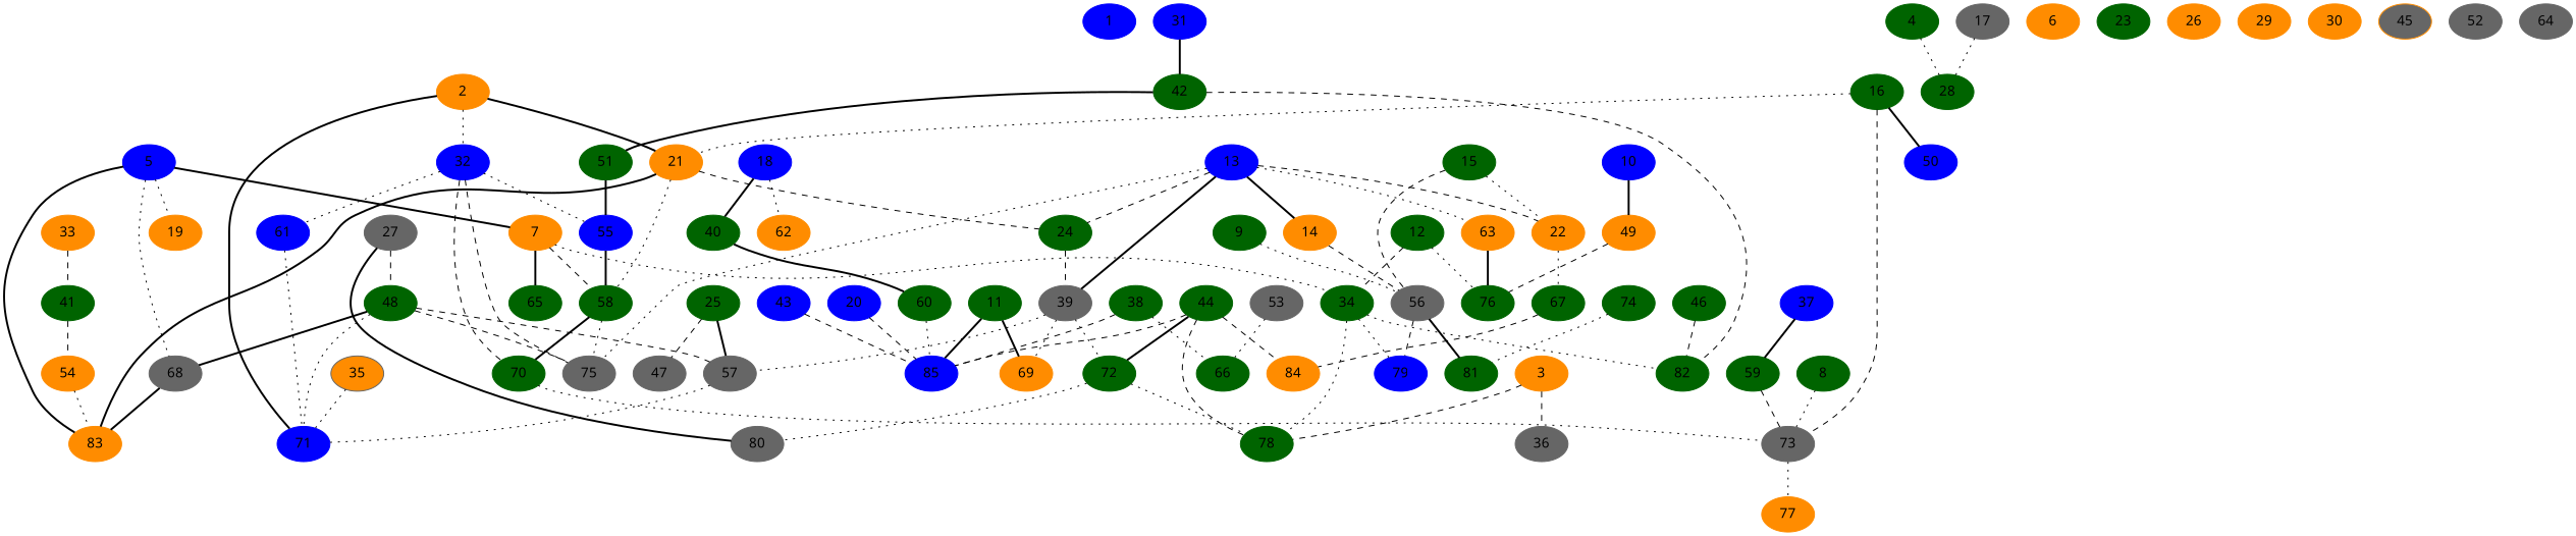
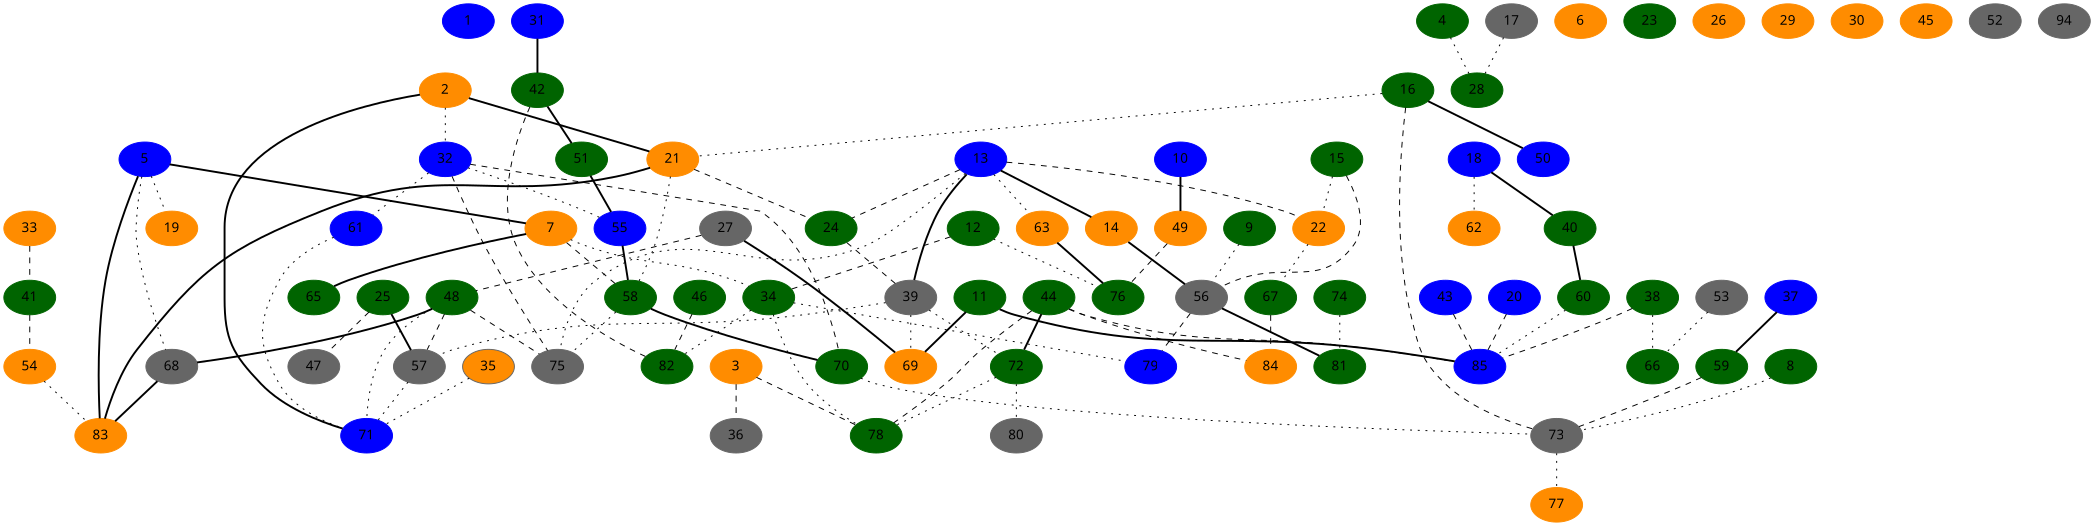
  graph {
    fontname="Noto Sans"
    node [color=darkgreen fontname="Noto Sans" style=filled]
    edge [fontname="Noto Sans" style=dotted]
    1 [color=blue]
    2 [color=darkorange]
    21 [color=darkorange]
    32 [color=blue]
    71 [color=blue]
    83 [color=darkorange]
    58
    24
    75 [color=gray40]
    55 [color=blue]
    61 [color=blue]
    70
    3 [color=darkorange]
    36 [color=gray40]
    78
    4
    28
    5 [color=blue]
    7 [color=darkorange]
    19 [color=darkorange]
    68 [color=gray40]
    34
    65
    6 [color=darkorange]
    79 [color=blue]
    82
    73 [color=gray40]
    8
    77 [color=darkorange]
    56 [color=gray40]
    9
    81
    10 [color=blue]
    49 [color=darkorange]
    76
    69 [color=darkorange]
    11
    85 [color=blue]
    12
    13 [color=blue]
    14 [color=darkorange]
    22 [color=darkorange]
    39 [color=gray40]
    63 [color=darkorange]
    67
    57 [color=gray40]
    72
    15
    16
    50 [color=blue]
    17 [color=gray40]
    18 [color=blue]
    40
    62 [color=darkorange]
    60
    20 [color=blue]
    84 [color=darkorange]
    23
    47 [color=gray40]
    25
    26 [color=darkorange]
    27 [color=gray40]
    48
    29 [color=darkorange]
    30 [color=darkorange]
    31 [color=blue]
    42
    51
    33 [color=darkorange]
    41
    54 [color=darkorange]
    35 [color=gray40 fillcolor=darkorange]
    37 [color=blue]
    59
    38
    66
    80 [color=gray40]
    43 [color=blue]
    44
-   45 [color=darkorange fillcolor=gray40]
+   45 [color=darkorange]
    46
    52 [color=gray40]
    53 [color=gray40]
-   64 [color=gray40]
+   64 [color=gray40 label=94]
    74
    2 -- 21 [style=bold]
    2 -- 32
    2 -- 71 [style=bold]
    21 -- 83 [style=bold]
    21 -- 58
    21 -- 24 [style=dashed]
    32 -- 75 [style=dashed]
    32 -- 55
    32 -- 61
    32 -- 70 [style=dashed]
    58 -- 75
    58 -- 70 [style=bold]
    24 -- 39 [style=dashed]
    55 -- 58 [style=bold]
    61 -- 71
    70 -- 73
    3 -- 36 [style=dashed]
    3 -- 78 [style=dashed]
    4 -- 28
    5 -- 83 [style=bold]
    5 -- 7 [style=bold]
    5 -- 19
    5 -- 68
    7 -- 58 [style=dashed]
    7 -- 34
    7 -- 65 [style=bold]
    68 -- 83 [style=bold]
    34 -- 78
    34 -- 79
    34 -- 82
    73 -- 77
    8 -- 73
    56 -- 79 [style=dashed]
    56 -- 81 [style=bold]
    9 -- 56
    10 -- 49 [style=bold]
    49 -- 76 [style=dashed]
    11 -- 69 [style=bold]
    11 -- 85 [style=bold]
    12 -- 34 [style=dashed]
    12 -- 76
    13 -- 24 [style=dashed]
    13 -- 75
    13 -- 14 [style=bold]
    13 -- 22 [style=dashed]
    13 -- 39 [style=bold]
    13 -- 63
-   14 -- 56 [style=dashed]
+   14 -- 56 [style=bold]
    22 -- 67
    39 -- 69
    39 -- 57
    39 -- 72
    63 -- 76 [style=bold]
    67 -- 84 [style=dashed]
    57 -- 71
    72 -- 78
    72 -- 80
    15 -- 56 [style=dashed]
    15 -- 22
    16 -- 21
    16 -- 73 [style=dashed]
    16 -- 50 [style=bold]
    17 -- 28
    18 -- 40 [style=bold]
    18 -- 62
    40 -- 60 [style=bold]
    60 -- 85
    20 -- 85 [style=dashed]
    25 -- 57 [style=bold]
    25 -- 47 [style=dashed]
-   27 -- 80 [style=bold]
+   27 -- 69 [style=bold]
    27 -- 48 [style=dashed]
    48 -- 71
    48 -- 75 [style=dashed]
    48 -- 68 [style=bold]
    48 -- 57 [style=dashed]
    31 -- 42 [style=bold]
    42 -- 82 [style=dashed]
    42 -- 51 [style=bold]
    51 -- 55 [style=bold]
    33 -- 41 [style=dashed]
    41 -- 54 [style=dashed]
    54 -- 83
    35 -- 71
    37 -- 59 [style=bold]
    59 -- 73 [style=dashed]
    38 -- 85 [style=dashed]
    38 -- 66
    43 -- 85 [style=dashed]
    44 -- 78 [style=dashed]
    44 -- 85 [style=dashed]
    44 -- 72 [style=bold]
    44 -- 84 [style=dashed]
    46 -- 82 [style=dashed]
    53 -- 66
    74 -- 81
  }
